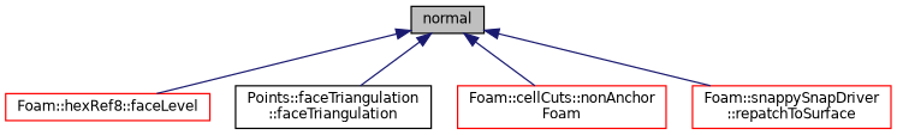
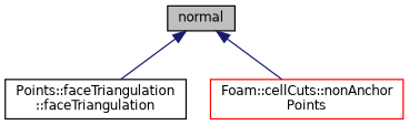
  digraph {
    rankdir=TB
    node [color=red fontname=Helvetica fontsize=10 shape=record]
    edge [color=midnightblue dir=back fontname=Helvetica fontsize=10 labelfontname=Helvetica labelfontsize=10 style=solid]
    n1 [color=black fillcolor=grey75 fontcolor=black height=0.2 label=normal style=filled width=0.4]
-   n2 [height=0.2 label="Foam::hexRef8::faceLevel" width=0.4]
    n3 [color=black height=0.2 label="Points::faceTriangulation\l::faceTriangulation" width=0.4]
-   n4 [height=0.2 label="Foam::cellCuts::nonAnchor\lFoam" width=0.4]
-   n5 [height=0.2 label="Foam::snappySnapDriver\l::repatchToSurface" width=0.4]
-   n1 -> n2
+   n4 [height=0.2 label="Foam::cellCuts::nonAnchor\lPoints" width=0.4]
    n1 -> n3
    n1 -> n4
-   n1 -> n5
  }
